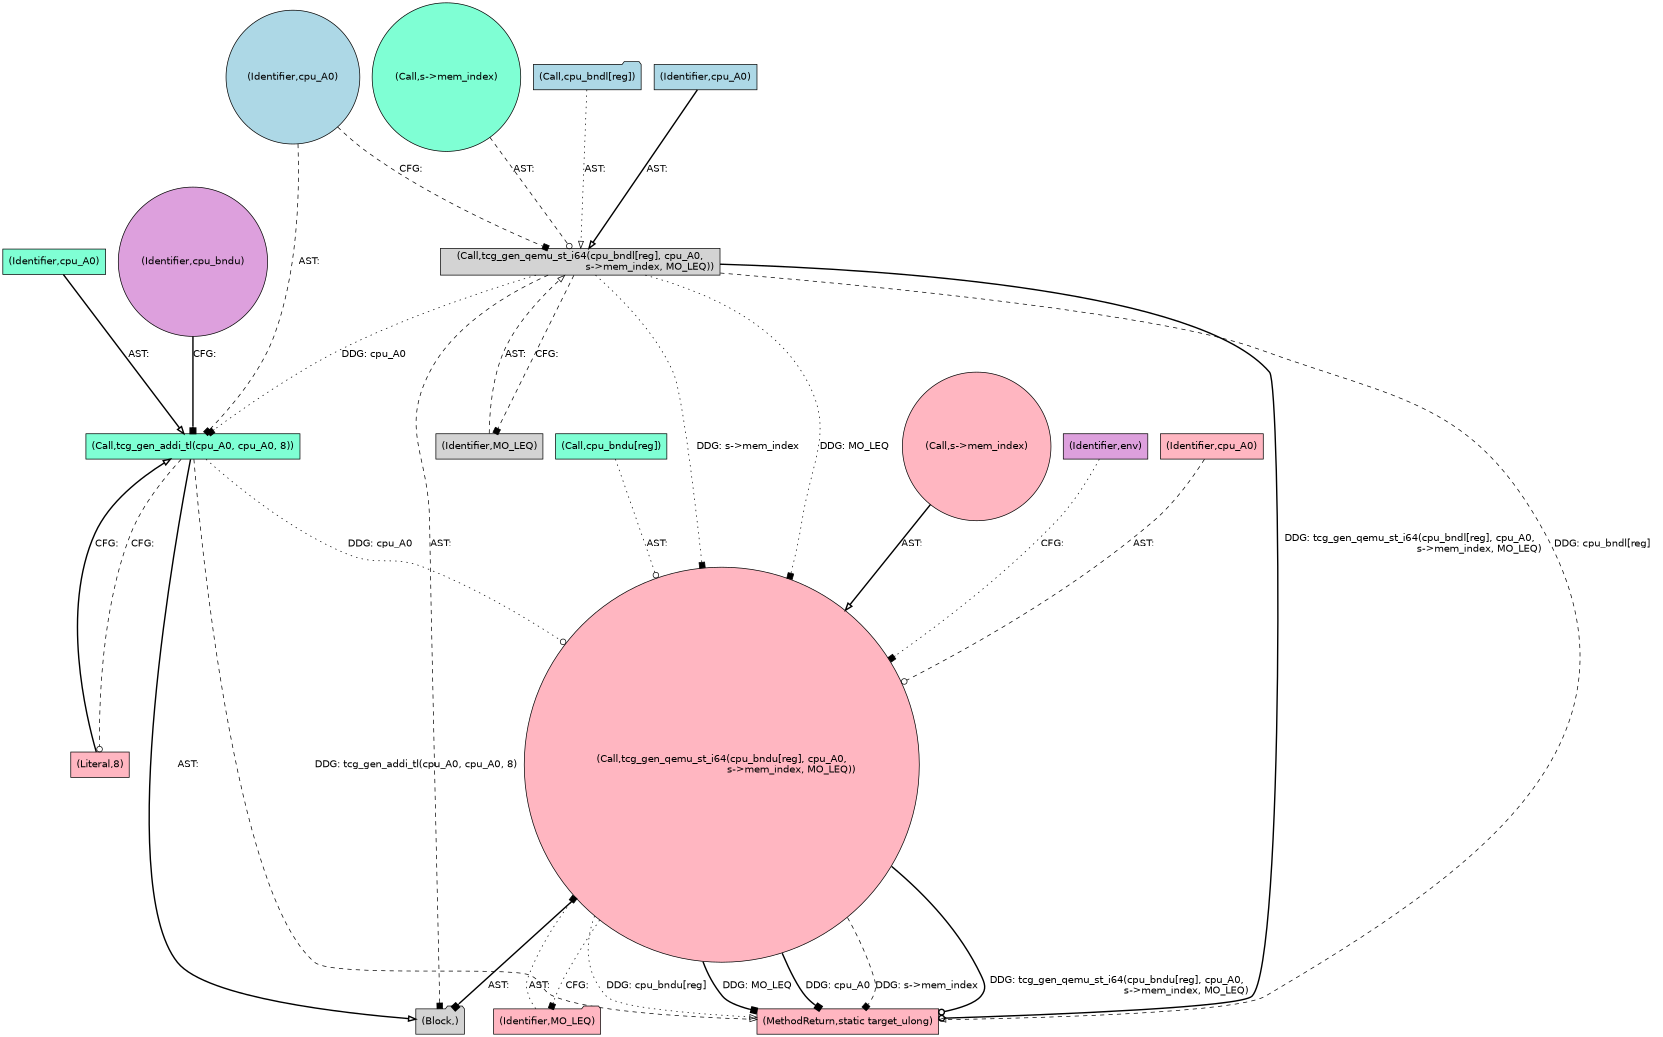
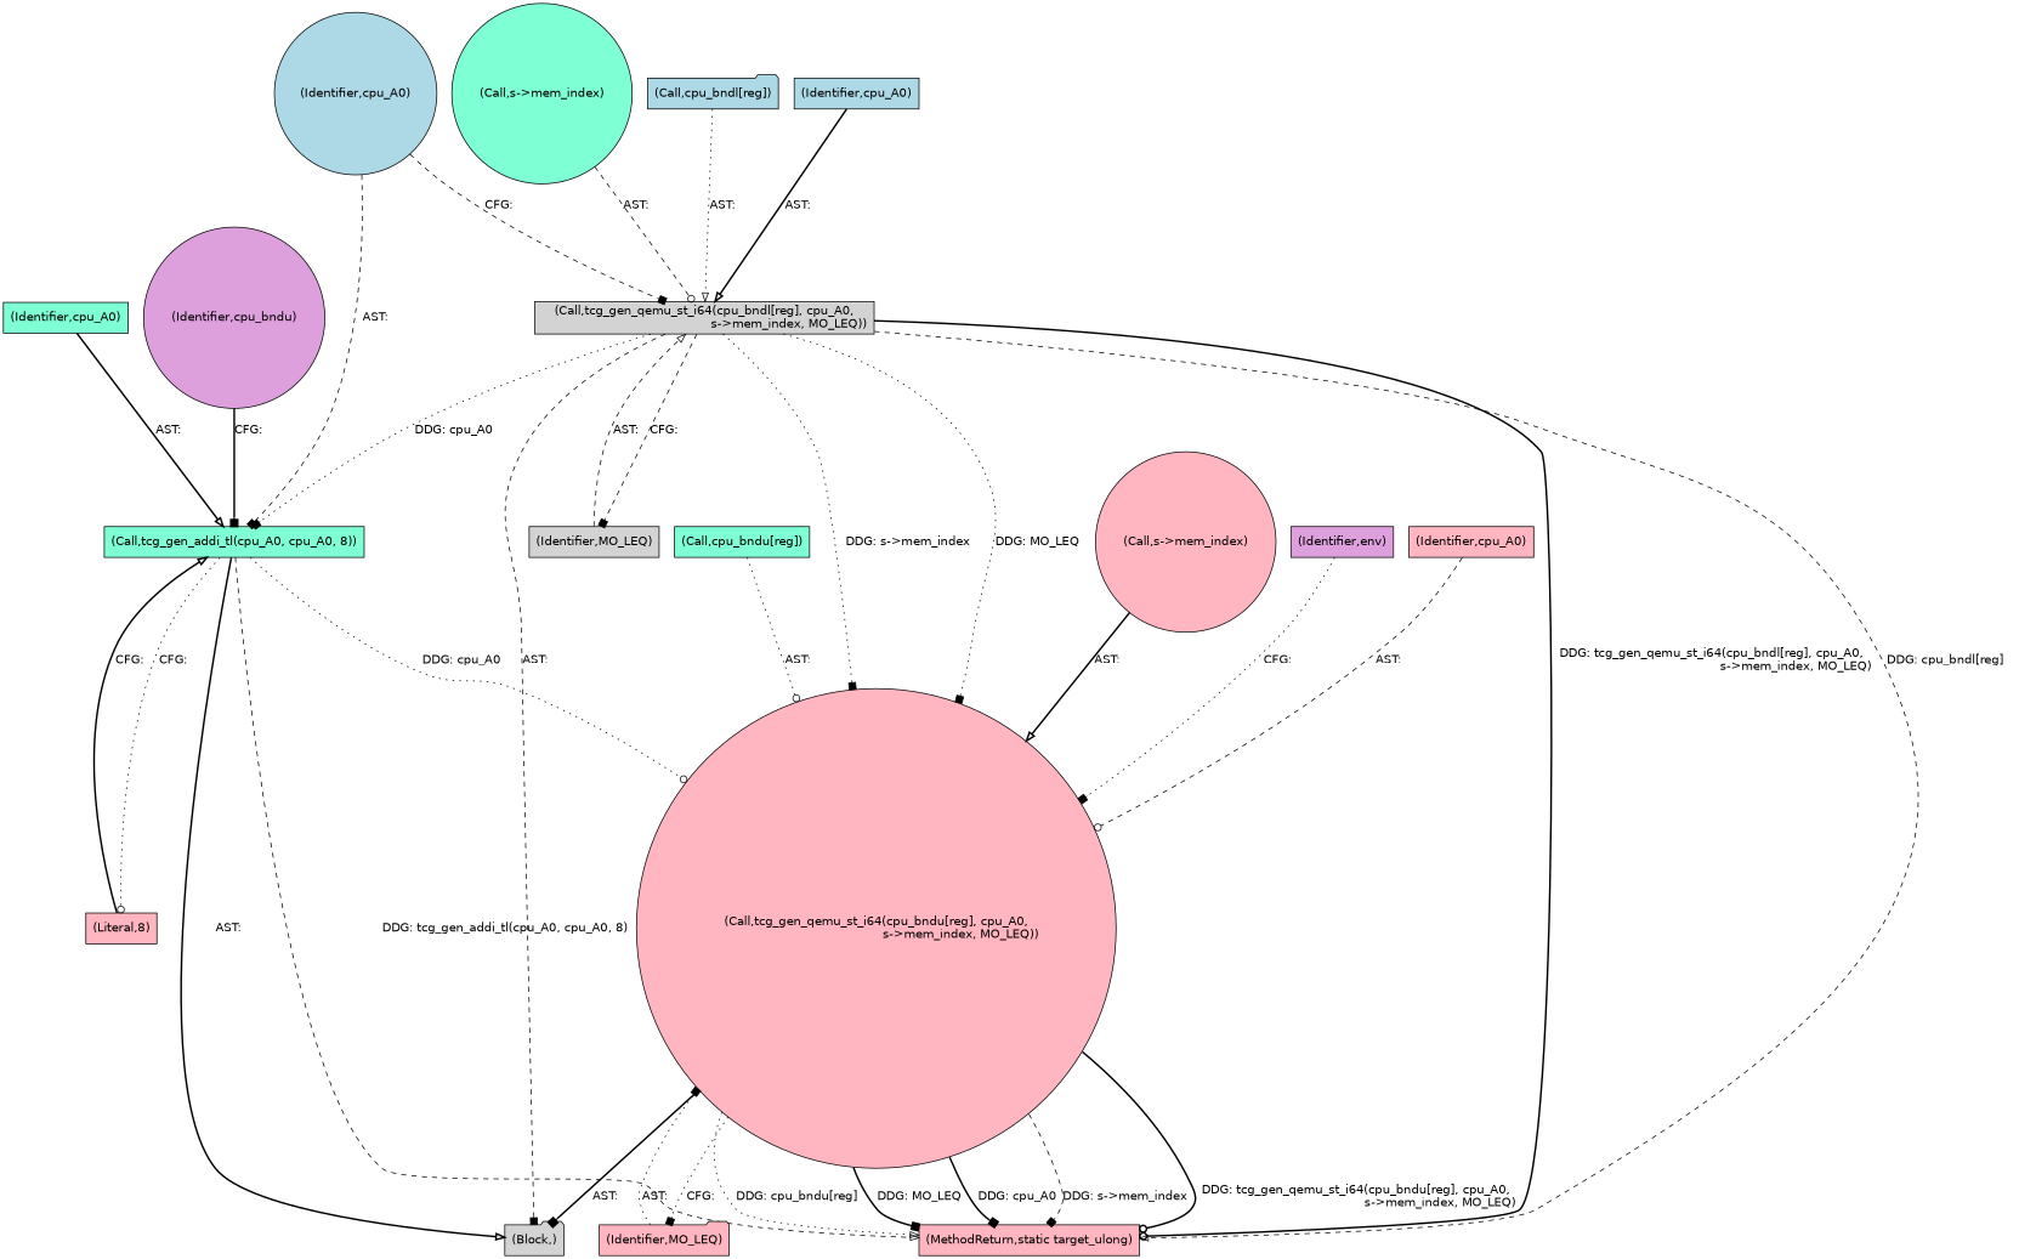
  digraph {
    fontname="DejaVu Sans"
    node [fillcolor=lightpink fontname="DejaVu Sans" shape=box style=filled]
    edge [arrowhead=box fontname="DejaVu Sans" style=bold]
    n1 [fillcolor=lightgrey label="(Call,tcg_gen_qemu_st_i64(cpu_bndl[reg], cpu_A0,\n                                            s->mem_index, MO_LEQ))"]
    n2 [fillcolor=aquamarine label="(Call,tcg_gen_addi_tl(cpu_A0, cpu_A0, 8))"]
    n3 [label="(Call,tcg_gen_qemu_st_i64(cpu_bndu[reg], cpu_A0,\n                                            s->mem_index, MO_LEQ))" shape=circle]
    n4 [label="(MethodReturn,static target_ulong)"]
    n5 [fillcolor=lightgrey label="(Block,)" shape=folder]
    n6 [fillcolor=lightgrey label="(Identifier,MO_LEQ)"]
    n7 [label="(Literal,8)"]
    n8 [label="(Identifier,MO_LEQ)" shape=folder]
    n9 [fillcolor=lightblue label="(Identifier,cpu_A0)"]
    n10 [fillcolor=plum label="(Identifier,cpu_bndu)" shape=circle]
    n11 [fillcolor=aquamarine label="(Call,s->mem_index)" shape=circle]
    n12 [fillcolor=lightblue label="(Call,cpu_bndl[reg])" shape=folder]
    n13 [fillcolor=lightblue label="(Identifier,cpu_A0)" shape=circle]
    n14 [fillcolor=plum label="(Identifier,env)"]
    n15 [fillcolor=aquamarine label="(Identifier,cpu_A0)"]
    n16 [label="(Identifier,cpu_A0)"]
    n17 [fillcolor=aquamarine label="(Call,cpu_bndu[reg])"]
    n18 [label="(Call,s->mem_index)" shape=circle]
    n1 -> n2 [label="DDG: cpu_A0" style=dotted]
    n1 -> n3 [label="DDG: s->mem_index" style=dotted]
    n1 -> n3 [label="DDG: MO_LEQ" style=dotted]
    n1 -> n4 [arrowhead=odot label="DDG: tcg_gen_qemu_st_i64(cpu_bndl[reg], cpu_A0,\n                                            s->mem_index, MO_LEQ)"]
    n1 -> n4 [arrowhead=onormal label="DDG: cpu_bndl[reg]" style=dashed]
    n1 -> n5 [label="AST: " style=dashed]
    n1 -> n6 [label="CFG: " style=dashed]
    n2 -> n3 [arrowhead=odot label="DDG: cpu_A0" style=dotted]
    n2 -> n4 [arrowhead=onormal label="DDG: tcg_gen_addi_tl(cpu_A0, cpu_A0, 8)" style=dashed]
    n2 -> n5 [arrowhead=onormal label="AST: "]
-   n2 -> n7 [arrowhead=odot label="CFG: " style=dashed]
+   n2 -> n7 [arrowhead=odot label="CFG: " style=dotted]
    n3 -> n4 [label="DDG: s->mem_index" style=dashed]
    n3 -> n4 [arrowhead=odot label="DDG: tcg_gen_qemu_st_i64(cpu_bndu[reg], cpu_A0,\n                                            s->mem_index, MO_LEQ)"]
    n3 -> n4 [arrowhead=onormal label="DDG: cpu_bndu[reg]" style=dotted]
    n3 -> n4 [label="DDG: MO_LEQ"]
    n3 -> n4 [label="DDG: cpu_A0"]
    n3 -> n5 [label="AST: "]
    n3 -> n8 [label="CFG: " style=dotted]
    n6 -> n1 [arrowhead=onormal label="AST: " style=dashed]
    n7 -> n2 [arrowhead=onormal label="CFG: "]
    n8 -> n3 [label="AST: " style=dotted]
    n9 -> n1 [arrowhead=onormal label="AST: "]
    n10 -> n2 [label="CFG: "]
    n11 -> n1 [arrowhead=odot label="AST: " style=dashed]
    n12 -> n1 [arrowhead=onormal label="AST: " style=dotted]
    n13 -> n1 [label="CFG: " style=dashed]
    n13 -> n2 [label="AST: " style=dashed]
    n14 -> n3 [label="CFG: " style=dotted]
    n15 -> n2 [arrowhead=onormal label="AST: "]
    n16 -> n3 [arrowhead=odot label="AST: " style=dashed]
    n17 -> n3 [arrowhead=odot label="AST: " style=dotted]
    n18 -> n3 [arrowhead=onormal label="AST: "]
  }
